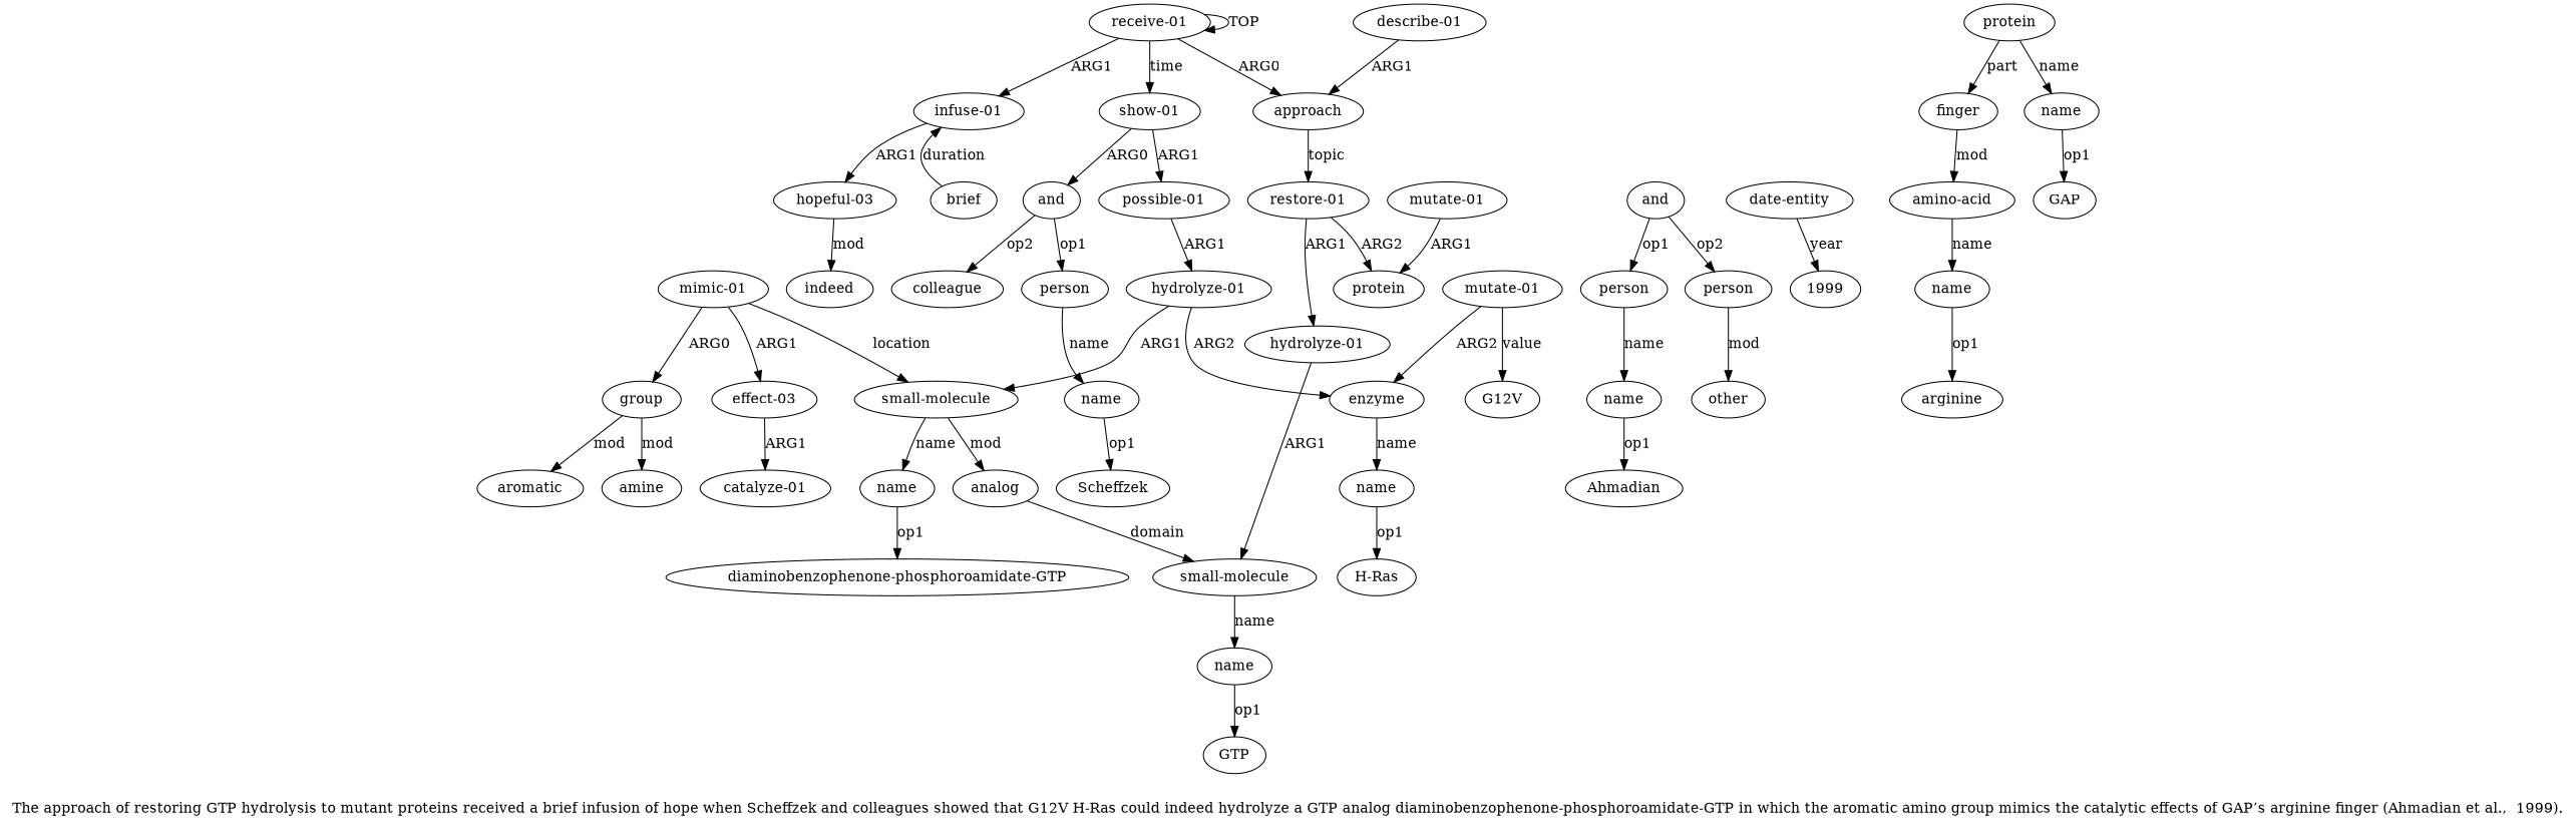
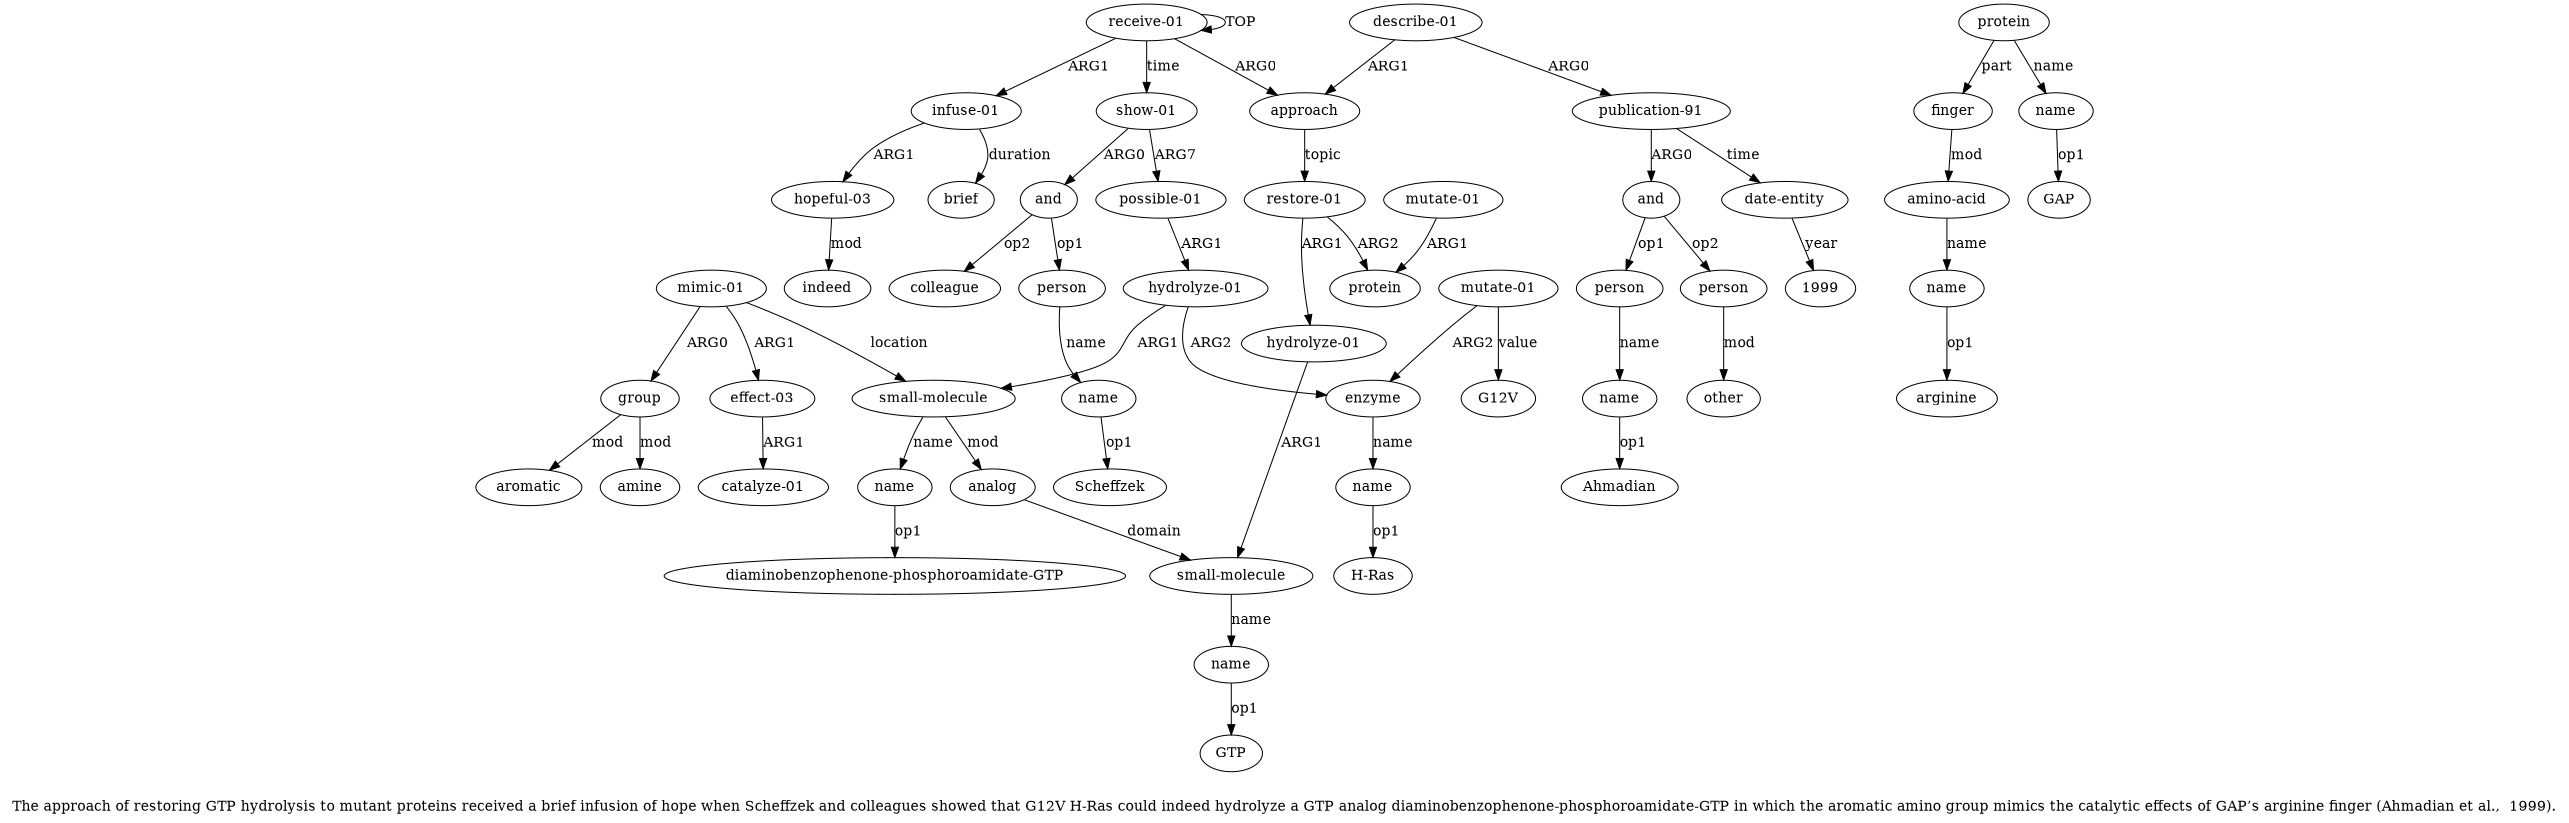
  digraph {
    label="The approach of restoring GTP hydrolysis to mutant proteins received a brief infusion of hope when Scheffzek and colleagues showed that G12V H-Ras could indeed hydrolyze a GTP analog diaminobenzophenone-phosphoroamidate-GTP in which the aromatic amino group mimics the catalytic effects of GAP’s arginine finger (Ahmadian et al.,  1999)."
    node [color=black gold_ind=-1 gold_label=name test_ind=-1 test_label=name]
    edge [color=black gold_label=ARG1 test_label=ARG1]
    n1 [gold_ind=20 gold_label=analog label=analog test_ind=20 test_label=analog]
    n2 [gold_ind=4 gold_label="small-molecule" label="small-molecule" test_ind=4 test_label="small-molecule"]
    n3 [gold_ind=5 label=name test_ind=5]
    n4 [gold_label=GTP label=GTP test_label=GTP]
    n5 [gold_ind=21 gold_label="mimic-01" label="mimic-01" test_ind=21 test_label="mimic-01"]
    n6 [gold_ind=22 gold_label=group label=group test_ind=22 test_label=group]
    n7 [gold_ind=25 gold_label="effect-03" label="effect-03" test_ind=25 test_label="effect-03"]
    n8 [gold_ind=18 gold_label="small-molecule" label="small-molecule" test_ind=18 test_label="small-molecule"]
    n9 [gold_ind=23 gold_label=aromatic label=aromatic test_ind=23 test_label=aromatic]
    n10 [gold_ind=24 gold_label=amine label=amine test_ind=24 test_label=amine]
    n11 [gold_ind=31 gold_label="catalyze-01" label="catalyze-01" test_ind=31 test_label="catalyze-01"]
    n12 [gold_ind=19 label=name test_ind=19]
    n13 [gold_ind=26 gold_label=finger label=finger test_ind=26 test_label=finger]
    n14 [gold_ind=29 gold_label="amino-acid" label="amino-acid" test_ind=29 test_label="amino-acid"]
    n15 [gold_label="diaminobenzophenone-phosphoroamidate-GTP" label="diaminobenzophenone-phosphoroamidate-GTP" test_label="diaminobenzophenone-phosphoroamidate-GTP"]
    n16 [gold_ind=30 label=name test_ind=30]
    n17 [gold_label=arginine label=arginine test_label=arginine]
    n18 [gold_ind=27 gold_label=protein label=protein test_ind=27 test_label=protein]
    n19 [gold_ind=28 label=name test_ind=28]
    n20 [gold_label=GAP label=GAP test_label=GAP]
+   n21 [gold_ind=37 gold_label="publication-91" label="publication-91" test_ind=37 test_label="publication-91"]
    n22 [gold_ind=38 gold_label=and label=and test_ind=38 test_label=and]
    n23 [gold_ind=43 gold_label="date-entity" label="date-entity" test_ind=43 test_label="date-entity"]
    n24 [gold_ind=39 gold_label=person label=person test_ind=39 test_label=person]
    n25 [gold_ind=41 gold_label=person label=person test_ind=41 test_label=person]
    n26 [gold_label=1999 label=1999 test_label=1999]
    n27 [gold_ind=40 label=name test_ind=40]
    n28 [gold_ind=42 gold_label=other label=other test_ind=42 test_label=other]
    n29 [gold_label="H-Ras" label="H-Ras" test_label="H-Ras"]
    n30 [gold_ind=36 gold_label="describe-01" label="describe-01" test_ind=36 test_label="describe-01"]
    n31 [gold_ind=1 gold_label=approach label=approach test_ind=1 test_label=approach]
    n32 [gold_ind=0 gold_label="receive-01" label="receive-01" test_ind=0 test_label="receive-01"]
    n33 [gold_ind=11 gold_label="show-01" label="show-01" test_ind=11 test_label="show-01"]
    n34 [gold_ind=8 gold_label="infuse-01" label="infuse-01" test_ind=8 test_label="infuse-01"]
    n35 [gold_ind=16 gold_label="possible-01" label="possible-01" test_ind=16 test_label="possible-01"]
    n36 [gold_ind=12 gold_label=and label=and test_ind=12 test_label=and]
    n37 [gold_ind=2 gold_label="restore-01" label="restore-01" test_ind=2 test_label="restore-01"]
    n38 [gold_ind=10 gold_label=brief label=brief test_ind=10 test_label=brief]
    n39 [gold_ind=9 gold_label="hopeful-03" label="hopeful-03" test_ind=9 test_label="hopeful-03"]
    n40 [gold_ind=33 label=name test_ind=33]
    n41 [gold_label=Ahmadian label=Ahmadian test_label=Ahmadian]
    n42 [gold_ind=35 gold_label=indeed label=indeed test_ind=35 test_label=indeed]
    n43 [gold_ind=34 gold_label="mutate-01" label="mutate-01" test_ind=34 test_label="mutate-01"]
    n44 [gold_ind=32 gold_label=enzyme label=enzyme test_ind=32 test_label=enzyme]
    n45 [gold_label=G12V label=G12V test_label=G12V]
    n46 [gold_label=Scheffzek label=Scheffzek test_label=Scheffzek]
    n47 [gold_ind=15 gold_label=colleague label=colleague test_ind=15 test_label=colleague]
    n48 [gold_ind=14 label=name test_ind=14]
    n49 [gold_ind=17 gold_label="hydrolyze-01" label="hydrolyze-01" test_ind=17 test_label="hydrolyze-01"]
    n50 [gold_ind=13 gold_label=person label=person test_ind=13 test_label=person]
    n51 [gold_ind=3 gold_label="hydrolyze-01" label="hydrolyze-01" test_ind=3 test_label="hydrolyze-01"]
    n52 [gold_ind=6 gold_label=protein label=protein test_ind=6 test_label=protein]
    n53 [gold_ind=7 gold_label="mutate-01" label="mutate-01" test_ind=7 test_label="mutate-01"]
    n1 -> n2 [gold_label=domain label=domain test_label=domain]
    n2 -> n3 [gold_label=name label=name test_label=name]
    n3 -> n4 [gold_label=op1 label=op1 test_label=op1]
    n5 -> n6 [gold_label=ARG0 label=ARG0 test_label=ARG0]
    n5 -> n7 [label=ARG1]
    n5 -> n8 [gold_label=location label=location test_label=location]
    n6 -> n9 [gold_label=mod label=mod test_label=mod]
    n6 -> n10 [gold_label=mod label=mod test_label=mod]
    n7 -> n11 [label=ARG1]
    n8 -> n1 [gold_label=mod label=mod test_label=mod]
    n8 -> n12 [gold_label=name label=name test_label=name]
    n12 -> n15 [gold_label=op1 label=op1 test_label=op1]
    n13 -> n14 [gold_label=mod label=mod test_label=mod]
    n14 -> n16 [gold_label=name label=name test_label=name]
    n16 -> n17 [gold_label=op1 label=op1 test_label=op1]
    n18 -> n13 [gold_label=part label=part test_label=part]
    n18 -> n19 [gold_label=name label=name test_label=name]
    n19 -> n20 [gold_label=op1 label=op1 test_label=op1]
+   n21 -> n22 [gold_label=ARG0 label=ARG0 test_label=ARG0]
+   n21 -> n23 [gold_label=time label=time test_label=time]
    n22 -> n24 [gold_label=op1 label=op1 test_label=op1]
    n22 -> n25 [gold_label=op2 label=op2 test_label=op2]
    n23 -> n26 [gold_label=year label=year test_label=year]
    n24 -> n27 [gold_label=name label=name test_label=name]
    n25 -> n28 [gold_label=mod label=mod test_label=mod]
    n27 -> n41 [gold_label=op1 label=op1 test_label=op1]
+   n30 -> n21 [gold_label=ARG0 label=ARG0 test_label=ARG0]
    n30 -> n31 [label=ARG1]
    n31 -> n37 [gold_label=topic label=topic test_label=topic]
    n32 -> n31 [gold_label=ARG0 label=ARG0 test_label=ARG0]
    n32 -> n32 [gold_label=TOP label=TOP test_label=TOP]
    n32 -> n33 [gold_label=time label=time test_label=time]
    n32 -> n34 [label=ARG1]
-   n33 -> n35 [label=ARG1]
+   n33 -> n35 [label=ARG7]
    n33 -> n36 [gold_label=ARG0 label=ARG0 test_label=ARG0]
-   n38 -> n34 [gold_label=duration label=duration test_label=duration]
+   n34 -> n38 [gold_label=duration label=duration test_label=duration]
    n34 -> n39 [label=ARG1]
    n35 -> n49 [label=ARG1]
    n36 -> n47 [gold_label=op2 label=op2 test_label=op2]
    n36 -> n50 [gold_label=op1 label=op1 test_label=op1]
    n37 -> n51 [label=ARG1]
    n37 -> n52 [gold_label=ARG2 label=ARG2 test_label=ARG2]
    n39 -> n42 [gold_label=mod label=mod test_label=mod]
    n40 -> n29 [gold_label=op1 label=op1 test_label=op1]
    n43 -> n44 [gold_label=ARG2 label=ARG2 test_label=ARG2]
    n43 -> n45 [gold_label=value label=value test_label=value]
    n44 -> n40 [gold_label=name label=name test_label=name]
    n48 -> n46 [gold_label=op1 label=op1 test_label=op1]
    n49 -> n8 [label=ARG1]
    n49 -> n44 [gold_label=ARG2 label=ARG2 test_label=ARG2]
    n50 -> n48 [gold_label=name label=name test_label=name]
    n51 -> n2 [label=ARG1]
    n53 -> n52 [label=ARG1]
  }
